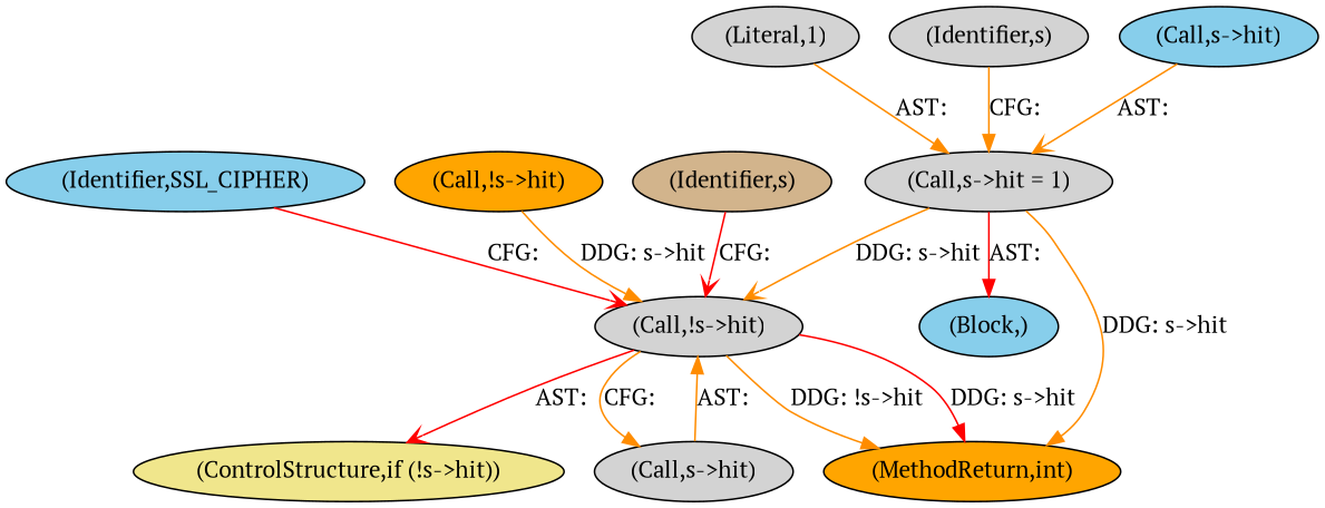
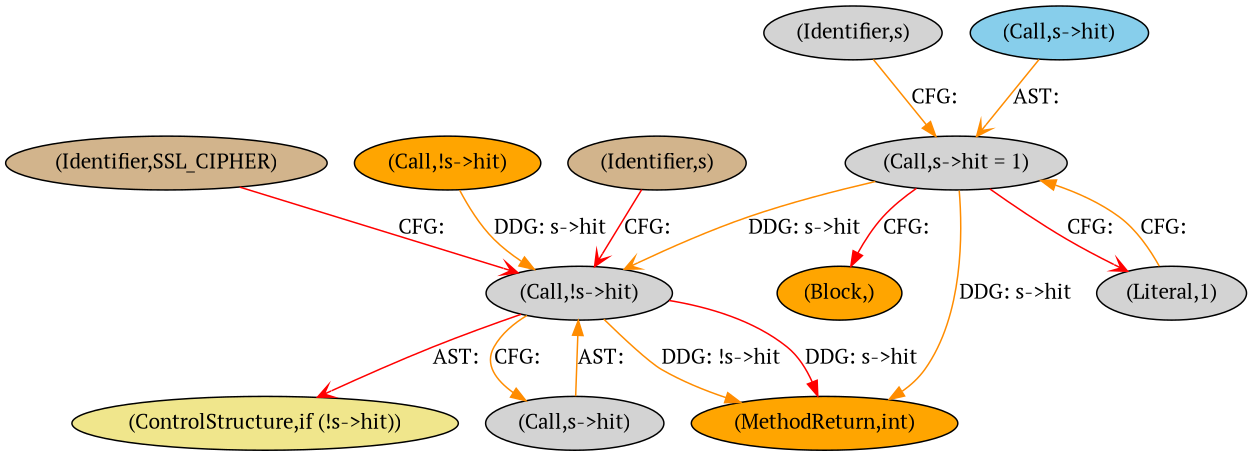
  digraph {
    fontname="PT Serif"
    node [fillcolor=lightgrey fontname="PT Serif" style=filled]
    edge [arrowhead=normal color=darkorange fontname="PT Serif"]
    n1 [label="(Call,s->hit = 1)"]
    n2 [label="(Call,!s->hit)"]
    n3 [label="(Literal,1)"]
-   n4 [fillcolor=skyblue label="(Block,)"]
+   n4 [fillcolor=orange label="(Block,)"]
    n5 [fillcolor=orange label="(MethodReturn,int)"]
    n6 [fillcolor=khaki label="(ControlStructure,if (!s->hit))"]
    n7 [label="(Call,s->hit)"]
-   n8 [fillcolor=skyblue label="(Identifier,SSL_CIPHER)"]
+   n8 [fillcolor=tan label="(Identifier,SSL_CIPHER)"]
    n9 [fillcolor=orange label="(Call,!s->hit)"]
    n10 [label="(Identifier,s)"]
    n11 [fillcolor=tan label="(Identifier,s)"]
    n12 [fillcolor=skyblue label="(Call,s->hit)"]
    n1 -> n2 [arrowhead=vee label="DDG: s->hit"]
-   n1 -> n4 [color=red label="AST: "]
+   n1 -> n3 [arrowhead=vee color=red label="CFG: "]
+   n1 -> n4 [color=red label="CFG: "]
    n1 -> n5 [label="DDG: s->hit"]
    n2 -> n5 [color=red label="DDG: s->hit"]
    n2 -> n5 [label="DDG: !s->hit"]
    n2 -> n6 [arrowhead=vee color=red label="AST: "]
    n2 -> n7 [label="CFG: "]
-   n3 -> n1 [label="AST: "]
+   n3 -> n1 [label="CFG: "]
    n7 -> n2 [label="AST: "]
    n8 -> n2 [arrowhead=vee color=red label="CFG: "]
    n9 -> n2 [label="DDG: s->hit"]
    n10 -> n1 [label="CFG: "]
    n11 -> n2 [arrowhead=vee color=red label="CFG: "]
    n12 -> n1 [arrowhead=vee label="AST: "]
  }
